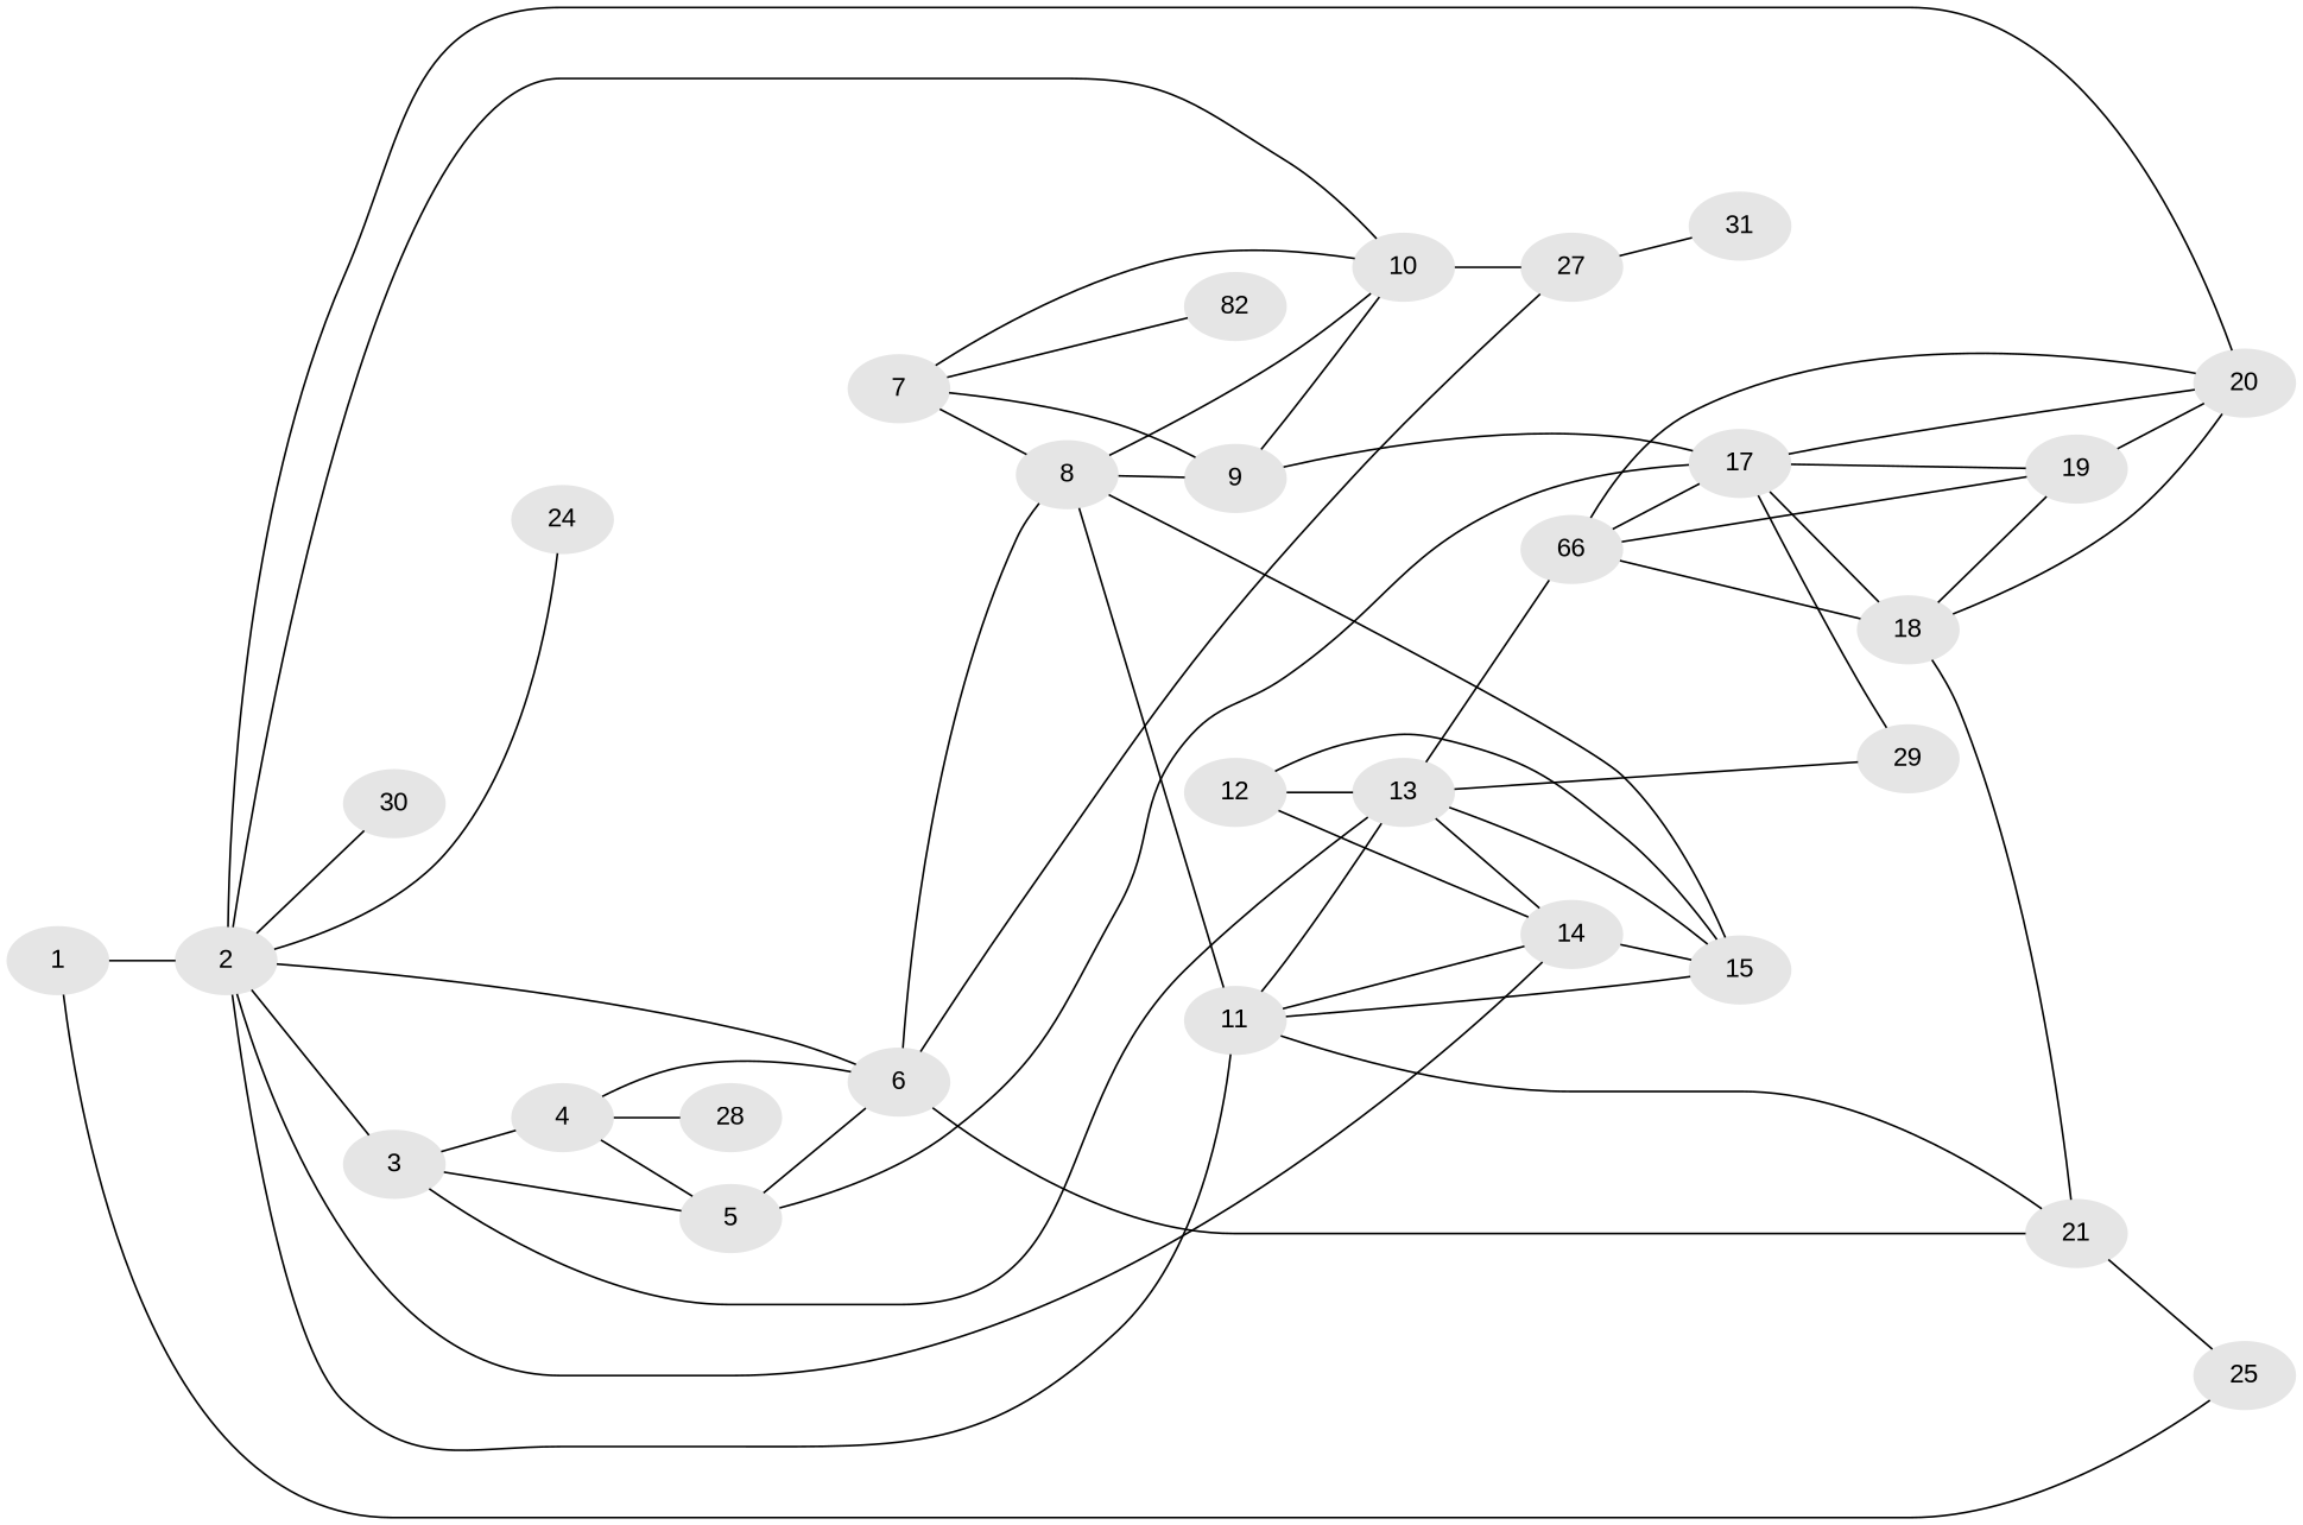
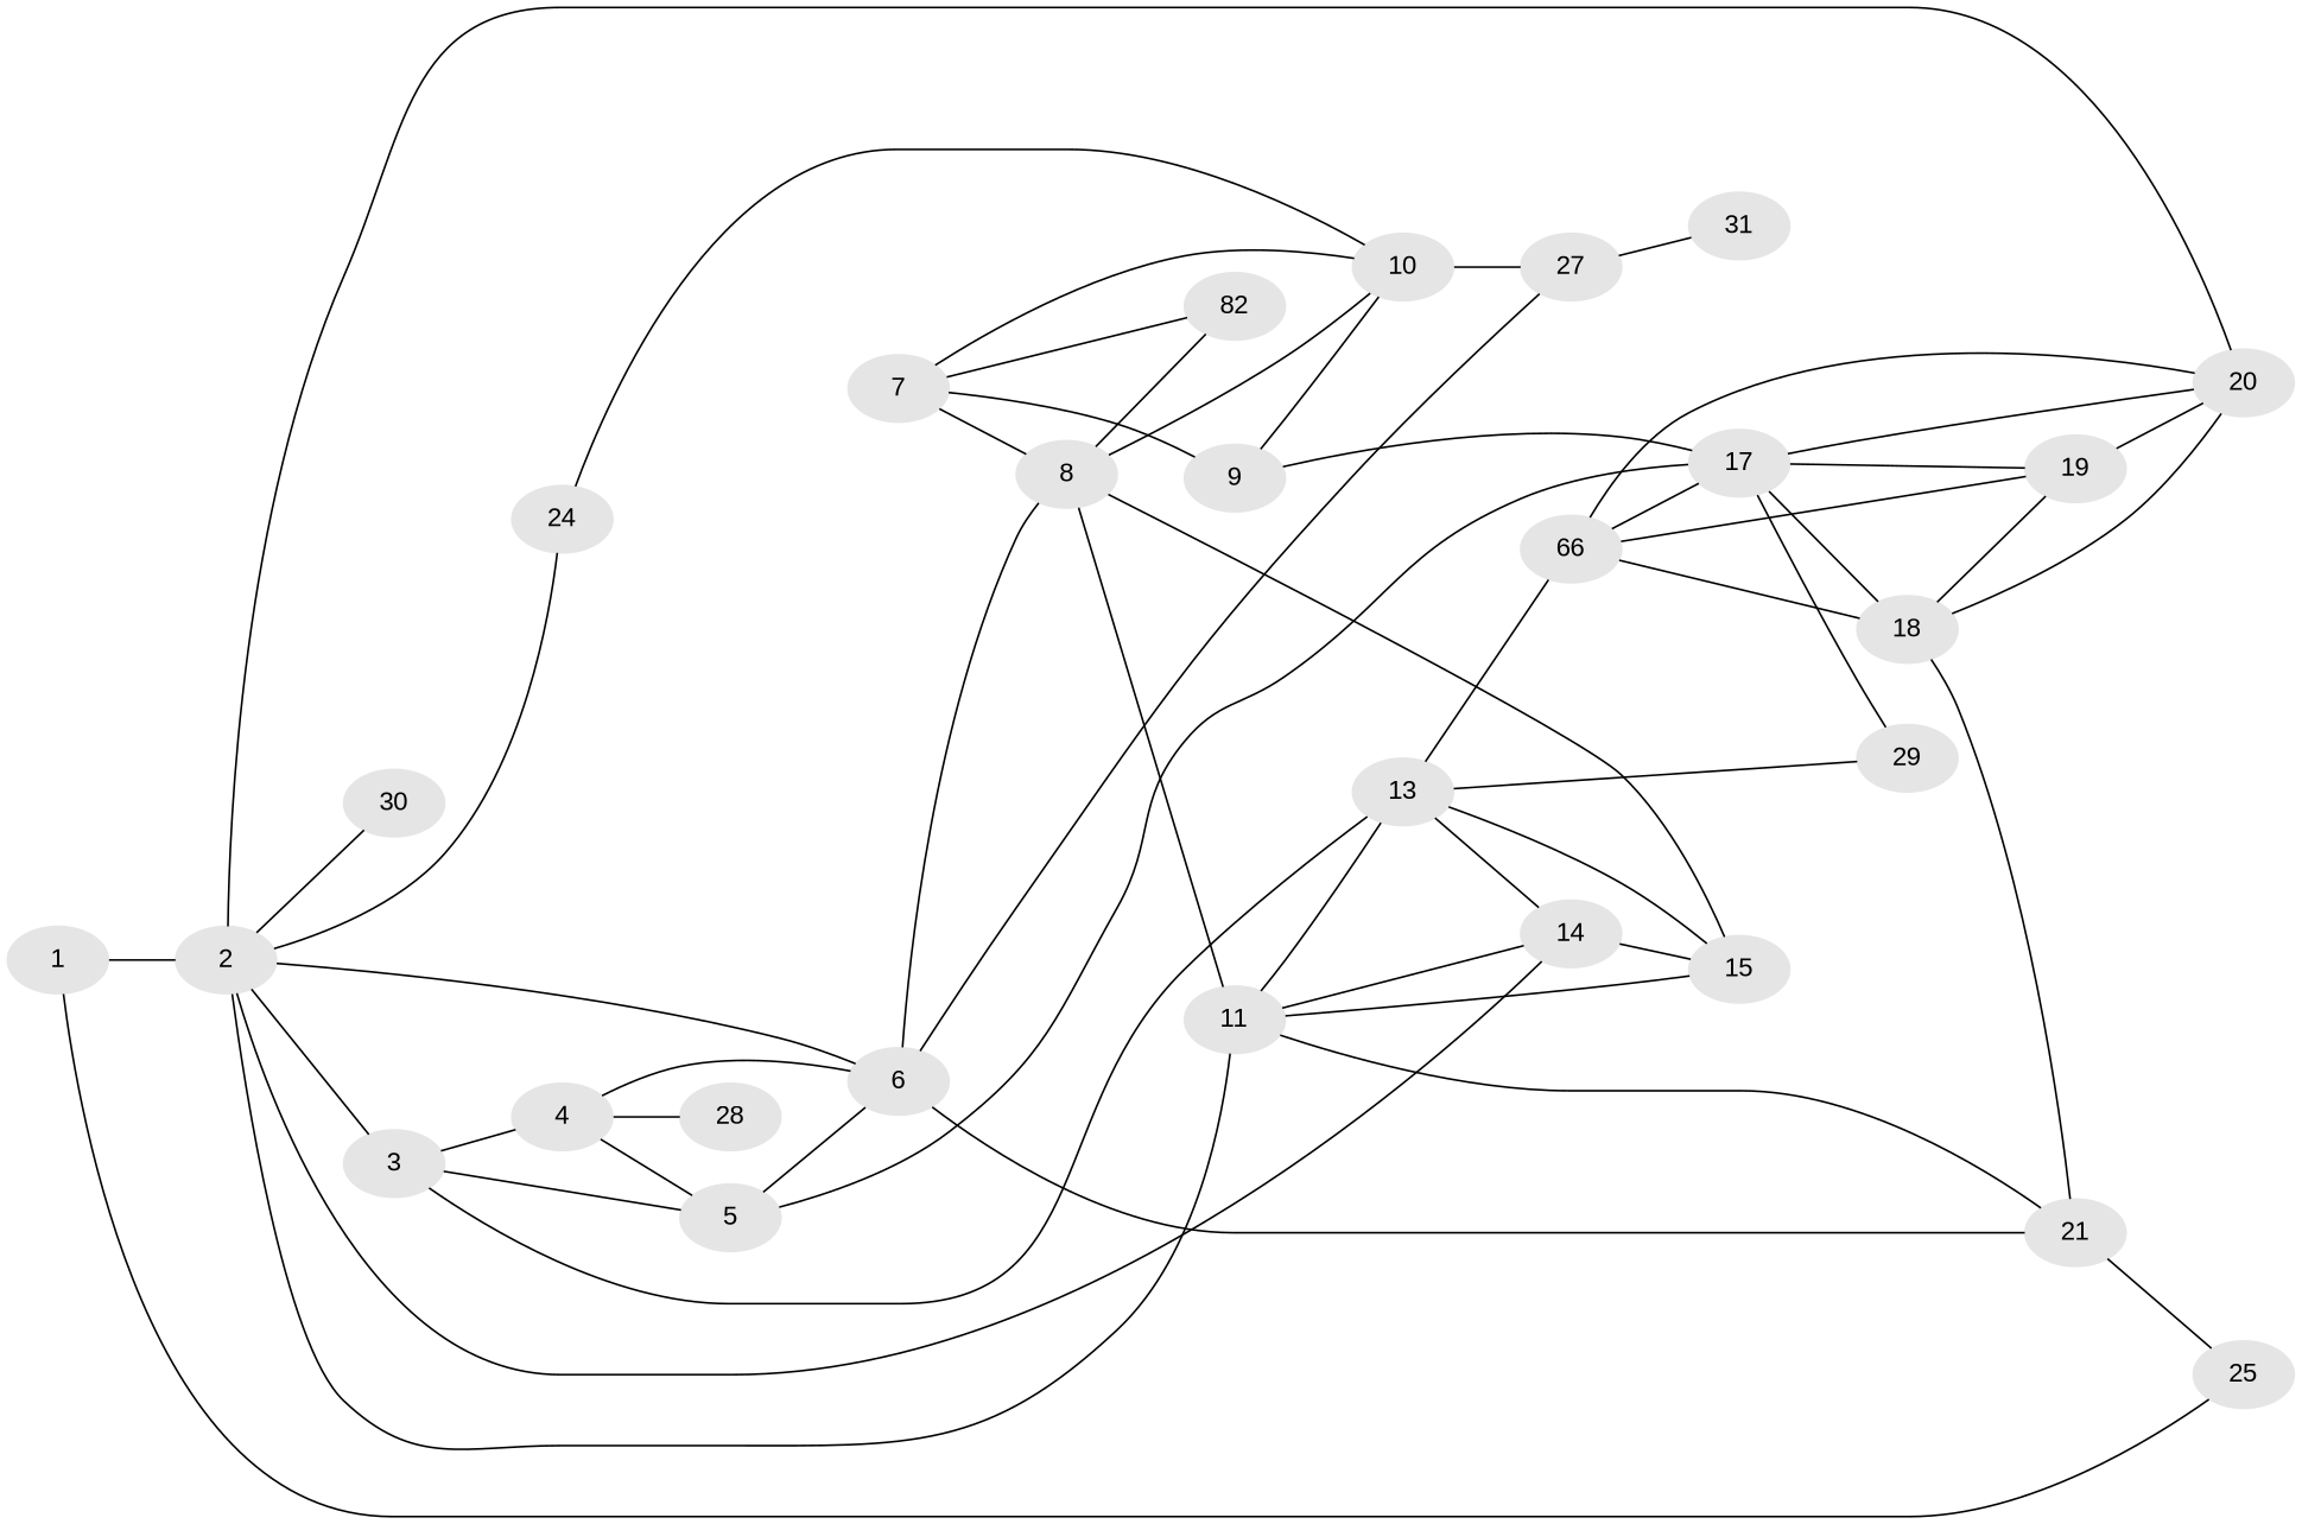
  graph {
    fontname="Liberation Sans"
    rankdir=LR
    node [color=gray90 fontname="Liberation Sans" style=filled]
    edge [fontname="Liberation Sans" weight=1.0]
    1
    2
    25
    3
    6
    10
    11
    14
    20
    24
    30
    4
    5
    13
    8
    21
    27
    15
    28
    17
    n21 [label=66]
    29
    18
    19
    9
    31
    7
    n28 [label=82]
-   12
    1 -- 2 [weight=4.0]
    1 -- 25
    2 -- 3
    2 -- 6
-   2 -- 10
+   24 -- 10
    2 -- 11
    2 -- 14
    2 -- 20
    2 -- 24
    2 -- 30
    3 -- 4
    3 -- 5
    3 -- 13
    6 -- 8
    6 -- 21 [weight=6.0]
    6 -- 27
    10 -- 27
    11 -- 14
    11 -- 13
    11 -- 21
    11 -- 15 [weight=4.0]
    14 -- 15
    4 -- 6 [weight=2.0]
    4 -- 5
    4 -- 28
    5 -- 6 [weight=2.0]
    5 -- 17
    13 -- 14
    13 -- 15
    13 -- n21
    13 -- 29
    8 -- 10 [weight=2.0]
    8 -- 11
    8 -- 15
-   8 -- 9 [weight=2.0]
+   8 -- n28 [weight=2.0]
    21 -- 25
    27 -- 31
    17 -- 20
    17 -- 29
    17 -- 18
    17 -- 19 [weight=5.0]
    n21 -- 20
    n21 -- 17
    n21 -- 18
    n21 -- 19
    18 -- 20
    18 -- 21
    18 -- 19
    19 -- 20
    9 -- 10
    9 -- 17
    7 -- 10
    7 -- 8 [weight=2.0]
    7 -- 9
    7 -- n28
-   12 -- 14
-   12 -- 13
-   12 -- 15
  }
